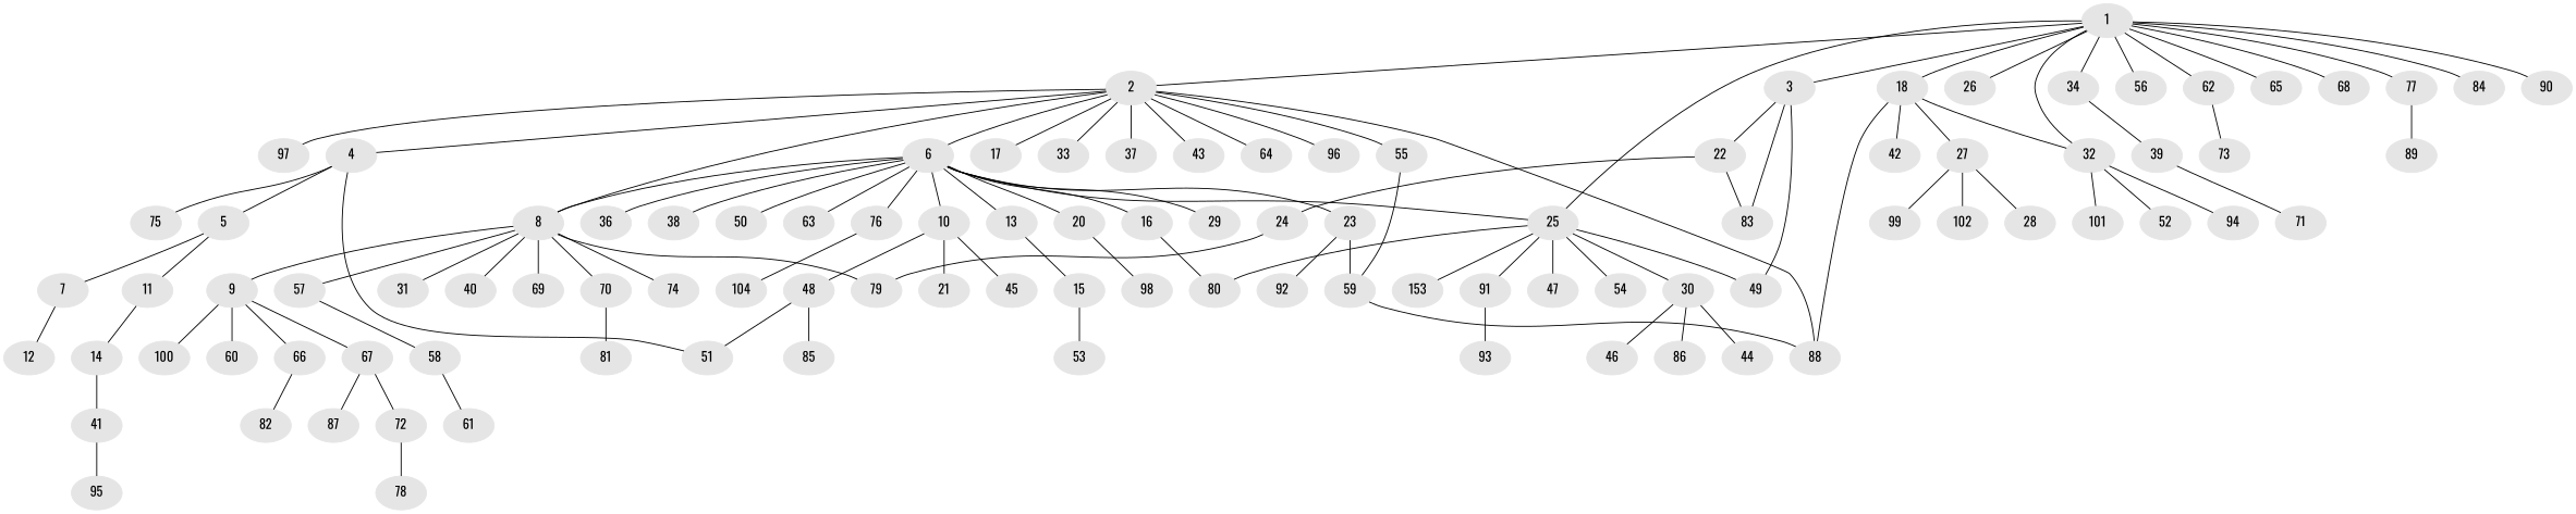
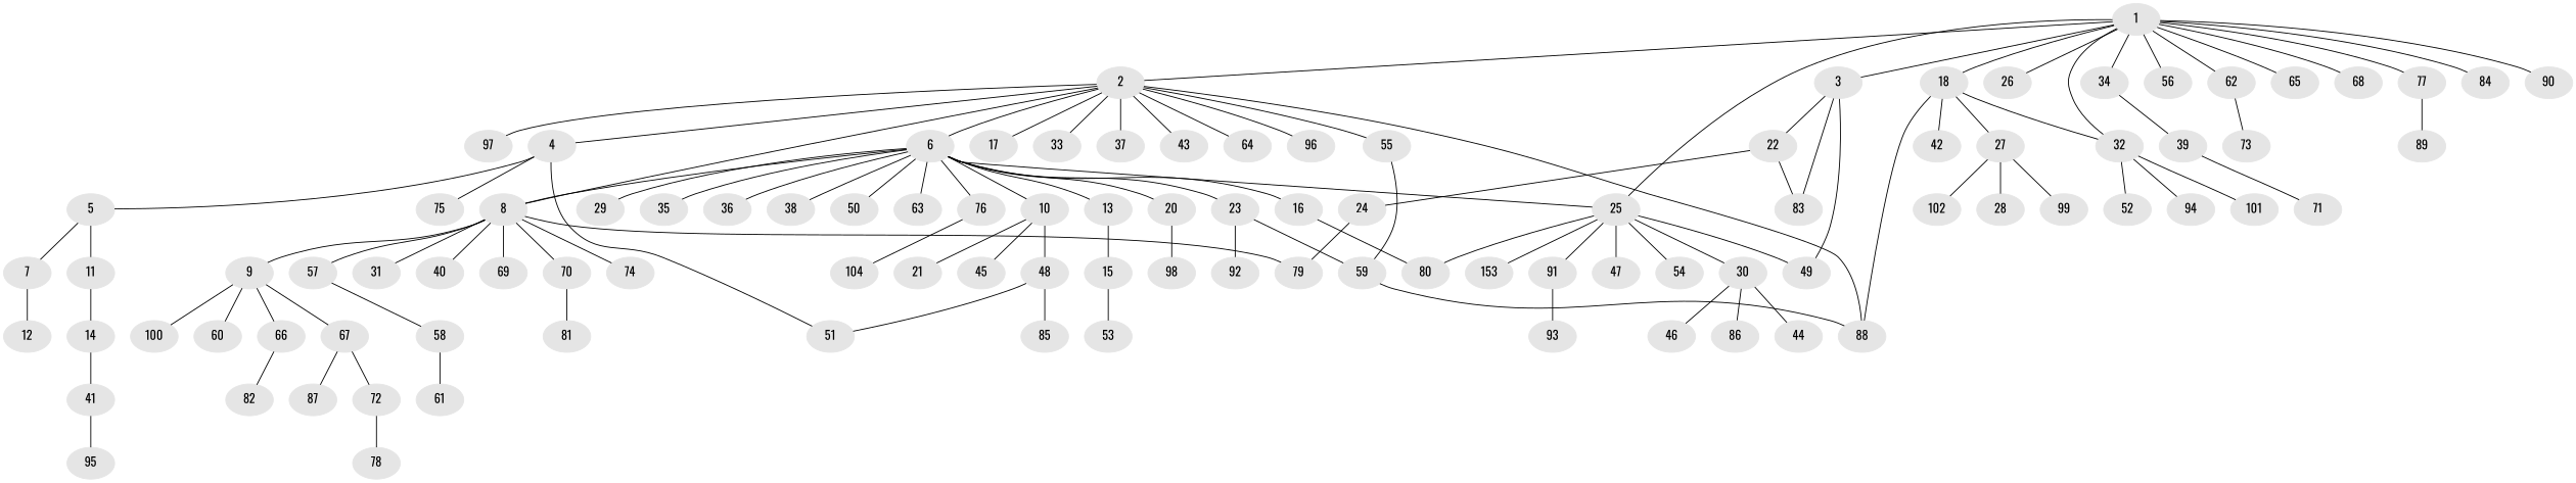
  graph {
    fontname=Oswald
    node [color=gray90 fontname=Oswald style=filled]
    edge [fontname=Oswald]
    1
    2
    3
    18
    25
    26
    32
    34
    56
    62
    65
    68
    77
    84
    90
    4
    6
    8
    17
    33
    37
    43
    55
    64
    88
    96
    97
    22
    49
    83
    27
    42
    80
    30
    47
    54
    91
    n38 [label=153]
    52
    94
    101
    39
    73
    89
    5
    51
    75
    10
    13
    16
    20
    23
    29
+   35
    36
    38
    50
    63
    76
    9
    31
    40
    57
    69
    70
    74
    79
    59
    24
    7
    11
    12
    14
    21
    45
    48
    15
    98
    92
    104
    60
    66
    67
    100
    58
    81
    82
    72
    87
    85
    41
    53
    95
    28
    99
    102
    44
    46
    86
    93
    71
    61
    78
    1 -- 2
    1 -- 3
    1 -- 18
    1 -- 25
    1 -- 26
    1 -- 32
    1 -- 34
    1 -- 56
    1 -- 62
    1 -- 65
    1 -- 68
    1 -- 77
    1 -- 84
    1 -- 90
    2 -- 4
    2 -- 6
    2 -- 8
    2 -- 17
    2 -- 33
    2 -- 37
    2 -- 43
    2 -- 55
    2 -- 64
    2 -- 88
    2 -- 96
    2 -- 97
    3 -- 22
    3 -- 49
    3 -- 83
    18 -- 32
    18 -- 88
    18 -- 27
    18 -- 42
    25 -- 49
    25 -- 80
    25 -- 30
    25 -- 47
    25 -- 54
    25 -- 91
    25 -- n38
    32 -- 52
    32 -- 94
    32 -- 101
    34 -- 39
    62 -- 73
    77 -- 89
    4 -- 5
    4 -- 51
    4 -- 75
    6 -- 25
    6 -- 8
    6 -- 10
    6 -- 13
    6 -- 16
    6 -- 20
    6 -- 23
    6 -- 29
+   6 -- 35
    6 -- 36
    6 -- 38
    6 -- 50
    6 -- 63
    6 -- 76
    8 -- 9
    8 -- 31
    8 -- 40
    8 -- 57
    8 -- 69
    8 -- 70
    8 -- 74
    8 -- 79
    55 -- 59
    22 -- 83
    22 -- 24
    27 -- 28
    27 -- 99
    27 -- 102
    30 -- 44
    30 -- 46
    30 -- 86
    91 -- 93
    39 -- 71
    5 -- 7
    5 -- 11
    10 -- 21
    10 -- 45
    10 -- 48
    13 -- 15
    16 -- 80
    20 -- 98
    23 -- 59
    23 -- 92
    76 -- 104
    9 -- 60
    9 -- 66
    9 -- 67
    9 -- 100
    57 -- 58
    70 -- 81
    59 -- 88
    24 -- 79
    7 -- 12
    11 -- 14
    14 -- 41
    48 -- 51
    48 -- 85
    15 -- 53
    66 -- 82
    67 -- 72
    67 -- 87
    58 -- 61
    72 -- 78
    41 -- 95
  }
